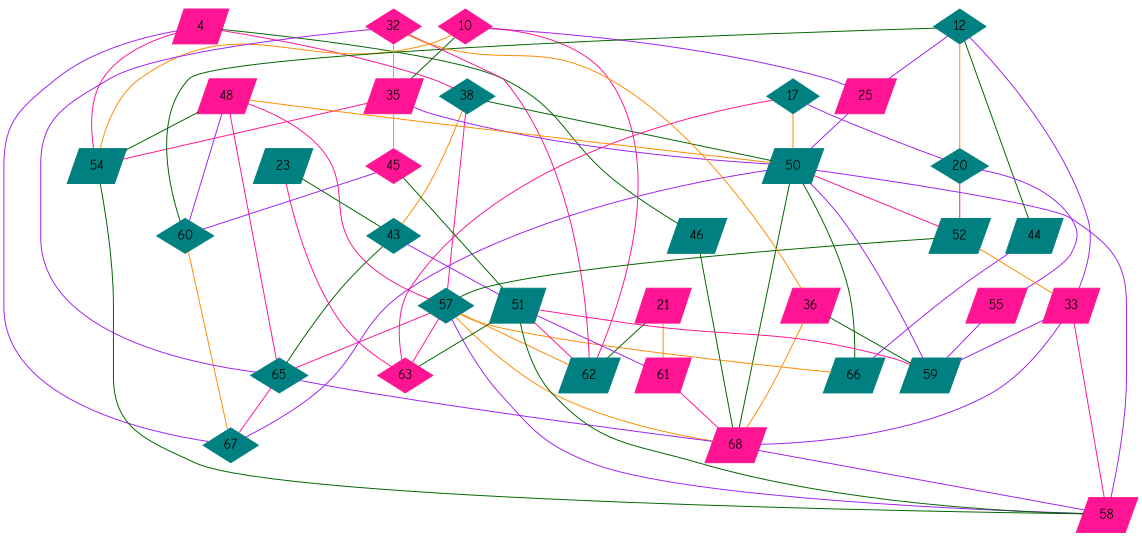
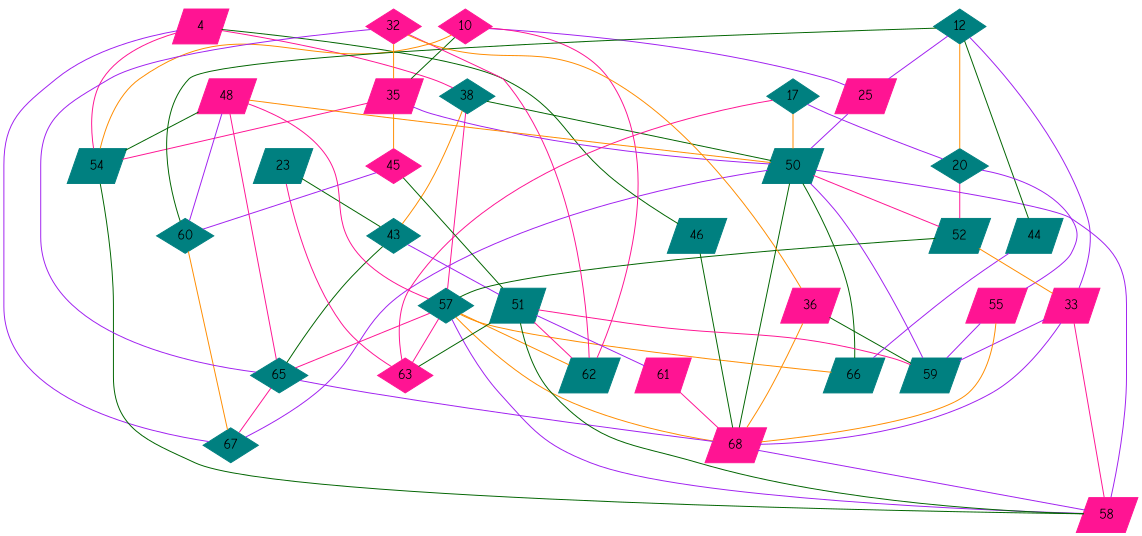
  graph {
    fontname="Comic Neue"
    node [color=teal fontname="Comic Neue" shape=parallelogram style=filled]
    edge [color=purple fontname="Comic Neue"]
    38 [shape=diamond super="+22"]
    50 [super="+9+47+41+18"]
    43 [shape=diamond]
    57 [shape=diamond super="+8+49"]
    n5 [color=deeppink label=4]
    46
    54 [super="+11"]
    67 [shape=diamond]
    68 [color=deeppink super="+1+64"]
    58 [color=deeppink super="+56+42"]
    10 [color=deeppink shape=diamond super="+6"]
    25 [color=deeppink]
    62 [super="+24+37"]
    35 [color=deeppink]
    36 [color=deeppink]
    59 [super="+34"]
    12 [shape=diamond]
    20 [shape=diamond]
    44
    n20 [color=deeppink label=33 super="+33"]
    60 [shape=diamond super="+28"]
    52
    55 [color=deeppink]
    66
    17 [shape=diamond]
    63 [color=deeppink shape=diamond]
-   21 [color=deeppink]
    61 [color=deeppink]
    23
    65 [shape=diamond super="+26"]
    51 [super="+14+29"]
    32 [color=deeppink shape=diamond]
    45 [color=deeppink shape=diamond]
    48 [color=deeppink super="+30"]
    38 -- 50 [color=darkgreen weight=3]
    38 -- 43 [color=darkorange]
    38 -- 57 [color=deeppink weight=2]
    50 -- 67
    50 -- 68 [color=darkgreen weight=2]
    50 -- 58 [weight=6]
    50 -- 59
    50 -- 52 [color=deeppink]
    50 -- 66 [color=darkgreen]
    43 -- 65 [color=darkgreen]
    43 -- 51 [weight=2]
    57 -- 68 [color=darkorange weight=3]
    57 -- 58 [weight=2]
    57 -- 62 [color=darkorange weight=3]
    57 -- 66 [color=darkorange]
    57 -- 63 [color=deeppink]
    57 -- 65 [color=deeppink]
    n5 -- 38 [color=deeppink]
    n5 -- 46 [color=darkgreen]
    n5 -- 54 [color=deeppink]
    n5 -- 67
    46 -- 68 [color=darkgreen]
    54 -- 58 [color=darkgreen]
    68 -- 58
    10 -- 54 [color=darkorange weight=2]
    10 -- 25
    10 -- 62 [color=deeppink weight=2]
    10 -- 35 [color=darkgreen weight=2]
    25 -- 50
    35 -- 50
    35 -- 54 [color=deeppink]
    35 -- 45 [color=darkorange]
    36 -- 68 [color=darkorange weight=2]
    36 -- 59 [color=darkgreen]
    12 -- 25
    12 -- 20 [color=darkorange]
    12 -- 44 [color=darkgreen]
    12 -- n20
    12 -- 60 [color=darkgreen]
    20 -- 52 [color=deeppink]
    20 -- 55
    44 -- 66
    n20 -- 68
    n20 -- 58 [color=deeppink]
    n20 -- 59
    60 -- 67 [color=darkorange]
    52 -- 57 [color=darkgreen]
    52 -- n20 [color=darkorange]
+   55 -- 68 [color=darkorange]
    55 -- 59
    17 -- 50 [color=darkorange weight=3]
    17 -- 20
    17 -- 63 [color=deeppink]
-   21 -- 62 [color=darkgreen]
-   21 -- 61 [color=darkorange]
    61 -- 68 [color=deeppink weight=2]
    23 -- 43 [color=darkgreen]
    23 -- 63 [color=deeppink]
    65 -- 67 [color=deeppink]
    65 -- 68
    51 -- 58 [color=darkgreen]
    51 -- 62 [color=deeppink]
    51 -- 59 [color=deeppink]
    51 -- 63 [color=darkgreen]
    51 -- 61
    32 -- 62 [color=deeppink]
    32 -- 35 [color=darkorange]
    32 -- 36 [color=darkorange]
    32 -- 65
    45 -- 60 [weight=2]
    45 -- 51 [color=darkgreen]
    48 -- 50 [color=darkorange weight=2]
    48 -- 57 [color=deeppink]
    48 -- 54 [color=darkgreen weight=2]
    48 -- 60
    48 -- 65 [color=deeppink]
  }
